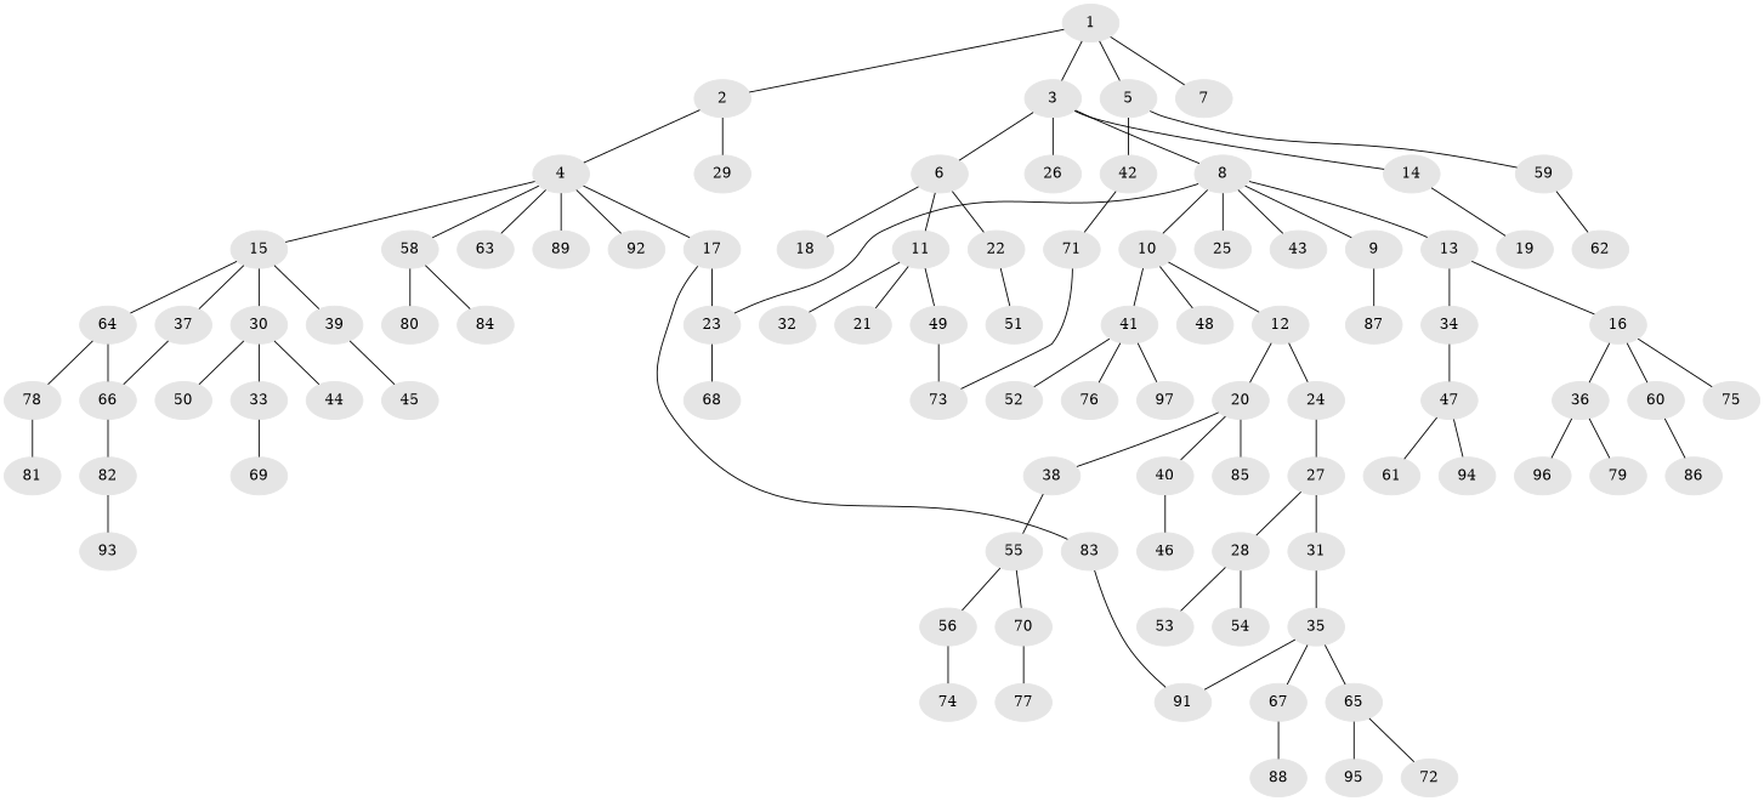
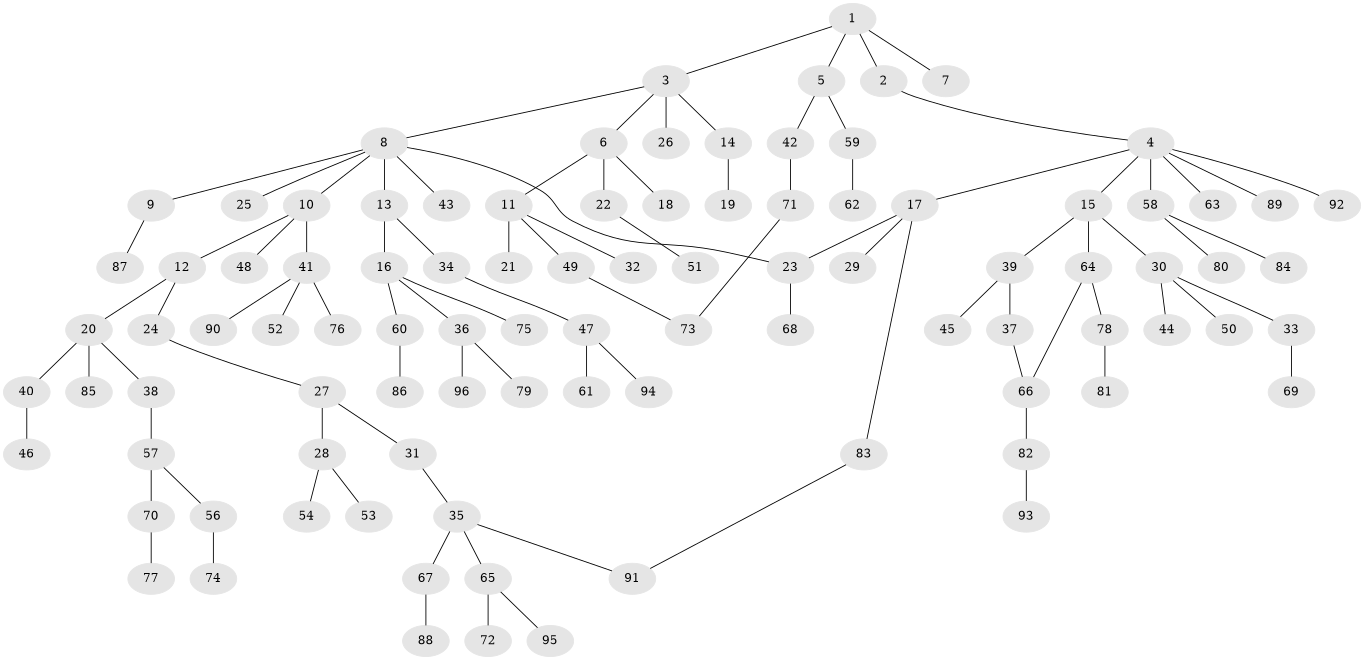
  graph {
    node [color=gray90 style=filled]
    1
    2
    3
    5
    7
    4
    29
    6
    8
    14
    26
    42
    59
    15
    17
    58
    63
    89
    92
    11
    18
    22
    9
    10
    13
    23
    25
    43
    19
    30
    37
    39
    64
    83
    80
    84
    71
    62
    21
    32
    49
    51
    87
    12
    41
    48
    16
    34
    68
    20
    24
    52
    76
-   90 [label=97]
+   90
    73
    38
    40
    85
    27
    36
    60
    75
    47
    33
    44
    50
    66
    45
    78
    79
    96
    86
    91
-   55
+   55 [label=57]
    46
    28
    31
    53
    54
    35
    69
    65
    67
    61
    94
    72
    95
    88
    82
    56
    70
    74
    77
    81
    93
    1 -- 2
    1 -- 3
    1 -- 5
    1 -- 7
    2 -- 4
-   2 -- 29
+   17 -- 29
    3 -- 6
    3 -- 8
    3 -- 14
    3 -- 26
    5 -- 42
    5 -- 59
    4 -- 15
    4 -- 17
    4 -- 58
    4 -- 63
    4 -- 89
    4 -- 92
    6 -- 11
    6 -- 18
    6 -- 22
    8 -- 9
    8 -- 10
    8 -- 13
    8 -- 23
    8 -- 25
    8 -- 43
    14 -- 19
    42 -- 71
    59 -- 62
    15 -- 30
-   15 -- 37
+   39 -- 37
    15 -- 39
    15 -- 64
    17 -- 23
    17 -- 83
    58 -- 80
    58 -- 84
    11 -- 21
    11 -- 32
    11 -- 49
    22 -- 51
    9 -- 87
    10 -- 12
    10 -- 41
    10 -- 48
    13 -- 16
    13 -- 34
    23 -- 68
    30 -- 33
    30 -- 44
    30 -- 50
    37 -- 66
    39 -- 45
    64 -- 66
    64 -- 78
    83 -- 91
    71 -- 73
    49 -- 73
    12 -- 20
    12 -- 24
    41 -- 52
    41 -- 76
    41 -- 90
    16 -- 36
    16 -- 60
    16 -- 75
    34 -- 47
    20 -- 38
    20 -- 40
    20 -- 85
    24 -- 27
    38 -- 55
    40 -- 46
    27 -- 28
    27 -- 31
    36 -- 79
    36 -- 96
    60 -- 86
    47 -- 61
    47 -- 94
    33 -- 69
    66 -- 82
    78 -- 81
    55 -- 56
    55 -- 70
    28 -- 53
    28 -- 54
    31 -- 35
    35 -- 91
    35 -- 65
    35 -- 67
    65 -- 72
    65 -- 95
    67 -- 88
    82 -- 93
    56 -- 74
    70 -- 77
  }
